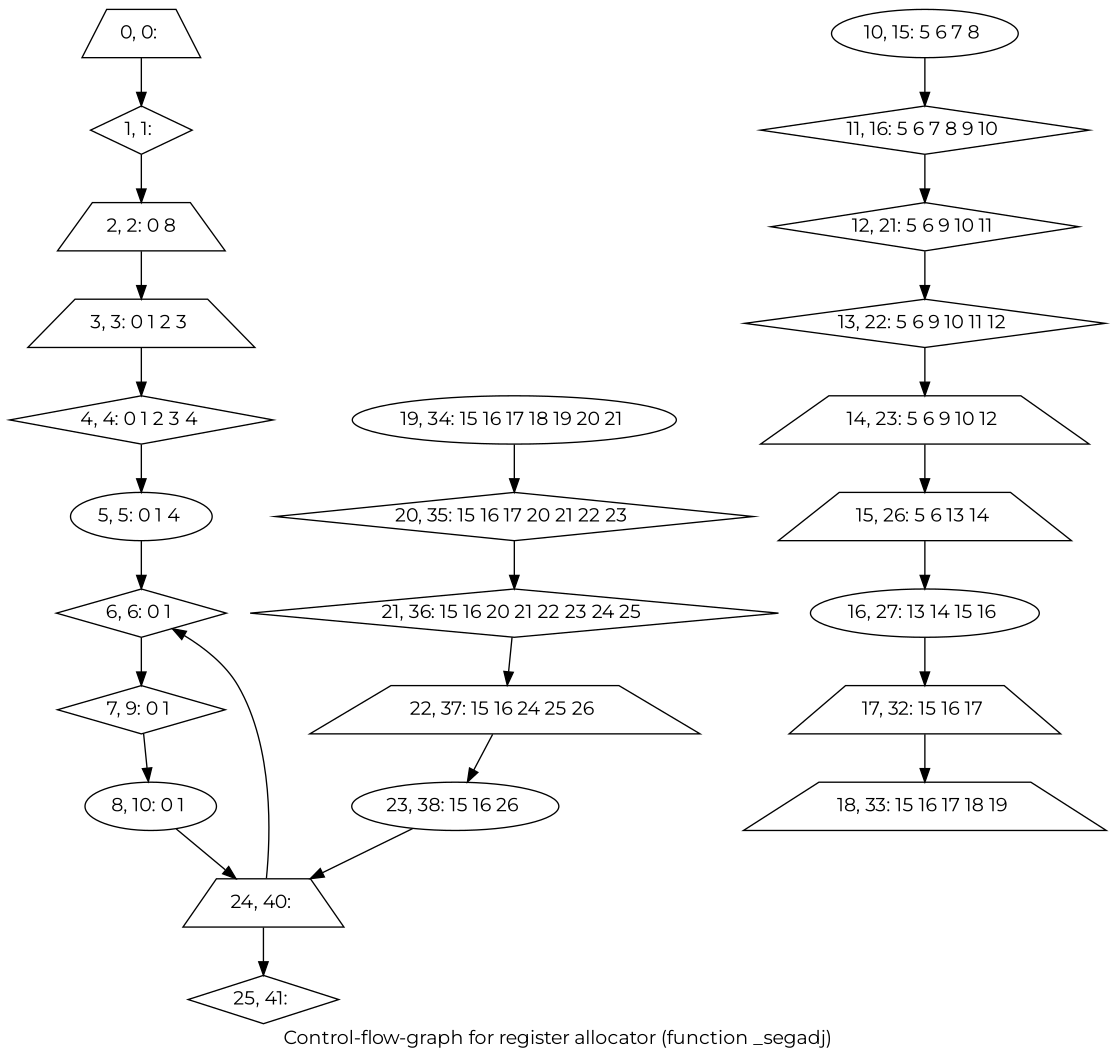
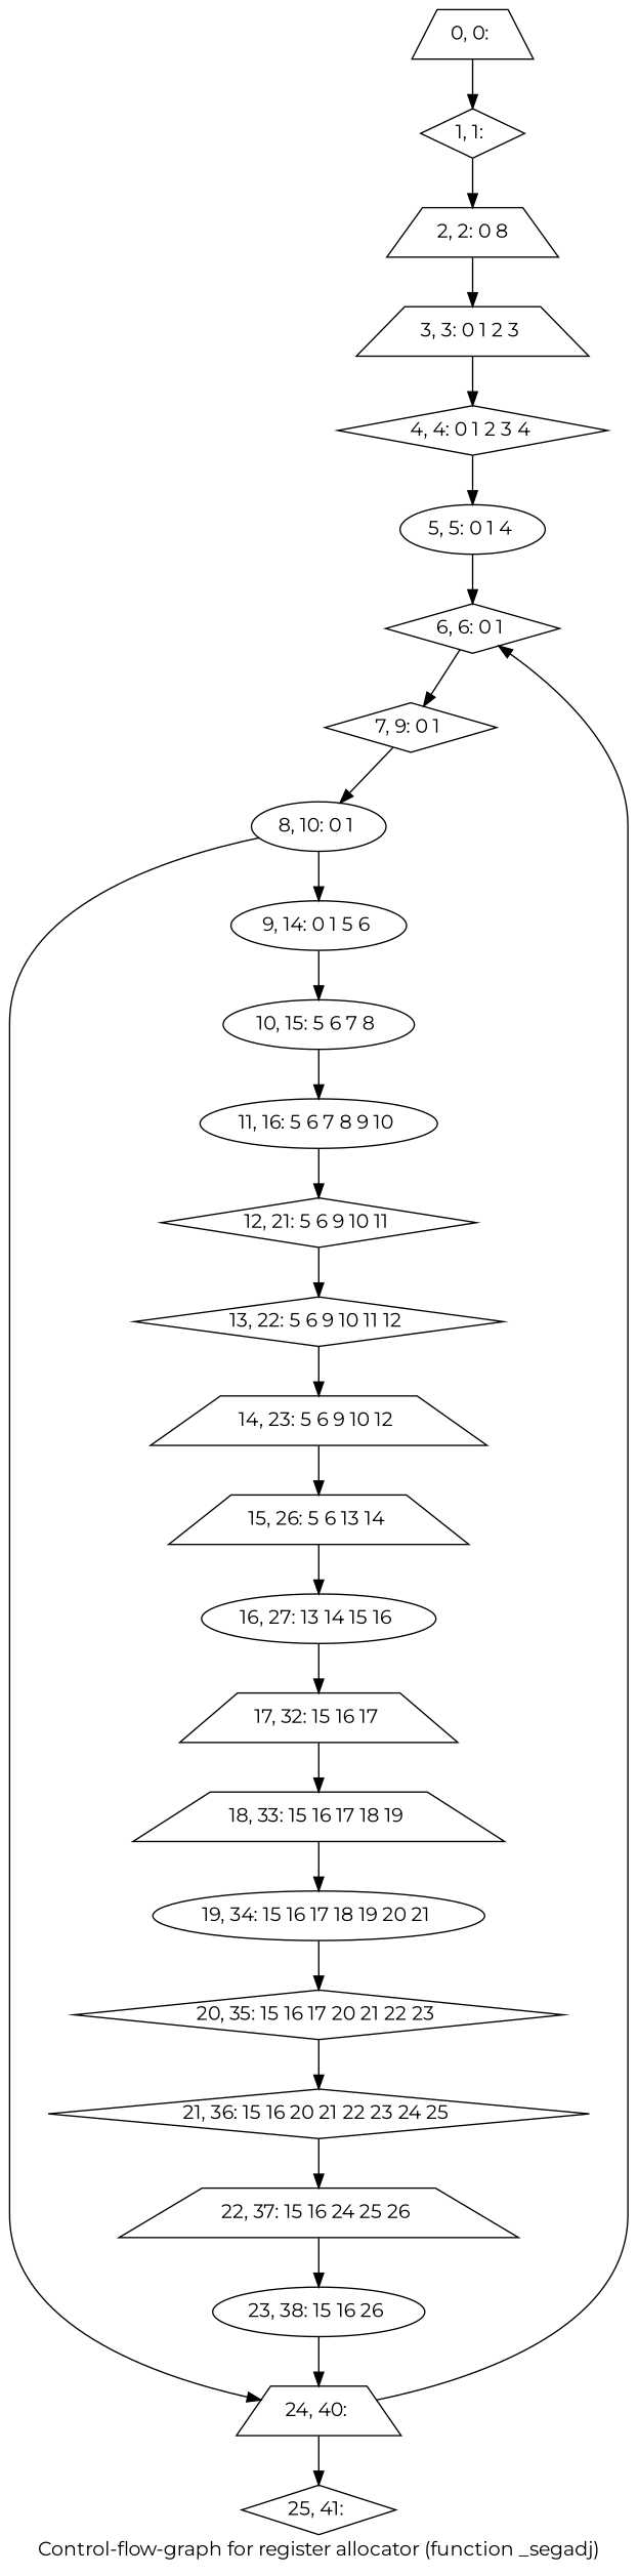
  digraph {
    fontname=Montserrat
    label="Control-flow-graph for register allocator (function _segadj)"
    node [fontname=Montserrat shape=diamond]
    edge [fontname=Montserrat]
    n1 [label="0, 0: " shape=trapezium]
    n2 [label="1, 1: "]
    n3 [label="2, 2: 0 8" shape=trapezium]
    n4 [label="3, 3: 0 1 2 3 " shape=trapezium]
    n5 [label="4, 4: 0 1 2 3 4 "]
    n6 [label="5, 5: 0 1 4 " shape=ellipse]
    n7 [label="6, 6: 0 1 "]
    n8 [label="7, 9: 0 1 "]
    n9 [label="8, 10: 0 1 " shape=ellipse]
    n10 [label="24, 40: " shape=trapezium]
    n11 [label="25, 41: "]
+   n12 [label="9, 14: 0 1 5 6 " shape=ellipse]
    n13 [label="10, 15: 5 6 7 8 " shape=ellipse]
-   n14 [label="11, 16: 5 6 7 8 9 10 "]
+   n14 [label="11, 16: 5 6 7 8 9 10 " shape=ellipse]
    n15 [label="12, 21: 5 6 9 10 11 "]
    n16 [label="13, 22: 5 6 9 10 11 12 "]
    n17 [label="14, 23: 5 6 9 10 12 " shape=trapezium]
    n18 [label="15, 26: 5 6 13 14 " shape=trapezium]
    n19 [label="16, 27: 13 14 15 16 " shape=ellipse]
    n20 [label="17, 32: 15 16 17 " shape=trapezium]
    n21 [label="18, 33: 15 16 17 18 19 " shape=trapezium]
    n22 [label="19, 34: 15 16 17 18 19 20 21 " shape=ellipse]
    n23 [label="20, 35: 15 16 17 20 21 22 23 "]
    n24 [label="21, 36: 15 16 20 21 22 23 24 25 "]
    n25 [label="22, 37: 15 16 24 25 26 " shape=trapezium]
    n26 [label="23, 38: 15 16 26 " shape=ellipse]
    n1 -> n2
    n2 -> n3
    n3 -> n4
    n4 -> n5
    n5 -> n6
    n6 -> n7
    n7 -> n8
    n8 -> n9
    n9 -> n10
+   n9 -> n12
    n10 -> n7
    n10 -> n11
+   n12 -> n13
    n13 -> n14
    n14 -> n15
    n15 -> n16
    n16 -> n17
    n17 -> n18
    n18 -> n19
    n19 -> n20
    n20 -> n21
+   n21 -> n22
    n22 -> n23
    n23 -> n24
    n24 -> n25
    n25 -> n26
    n26 -> n10
  }
